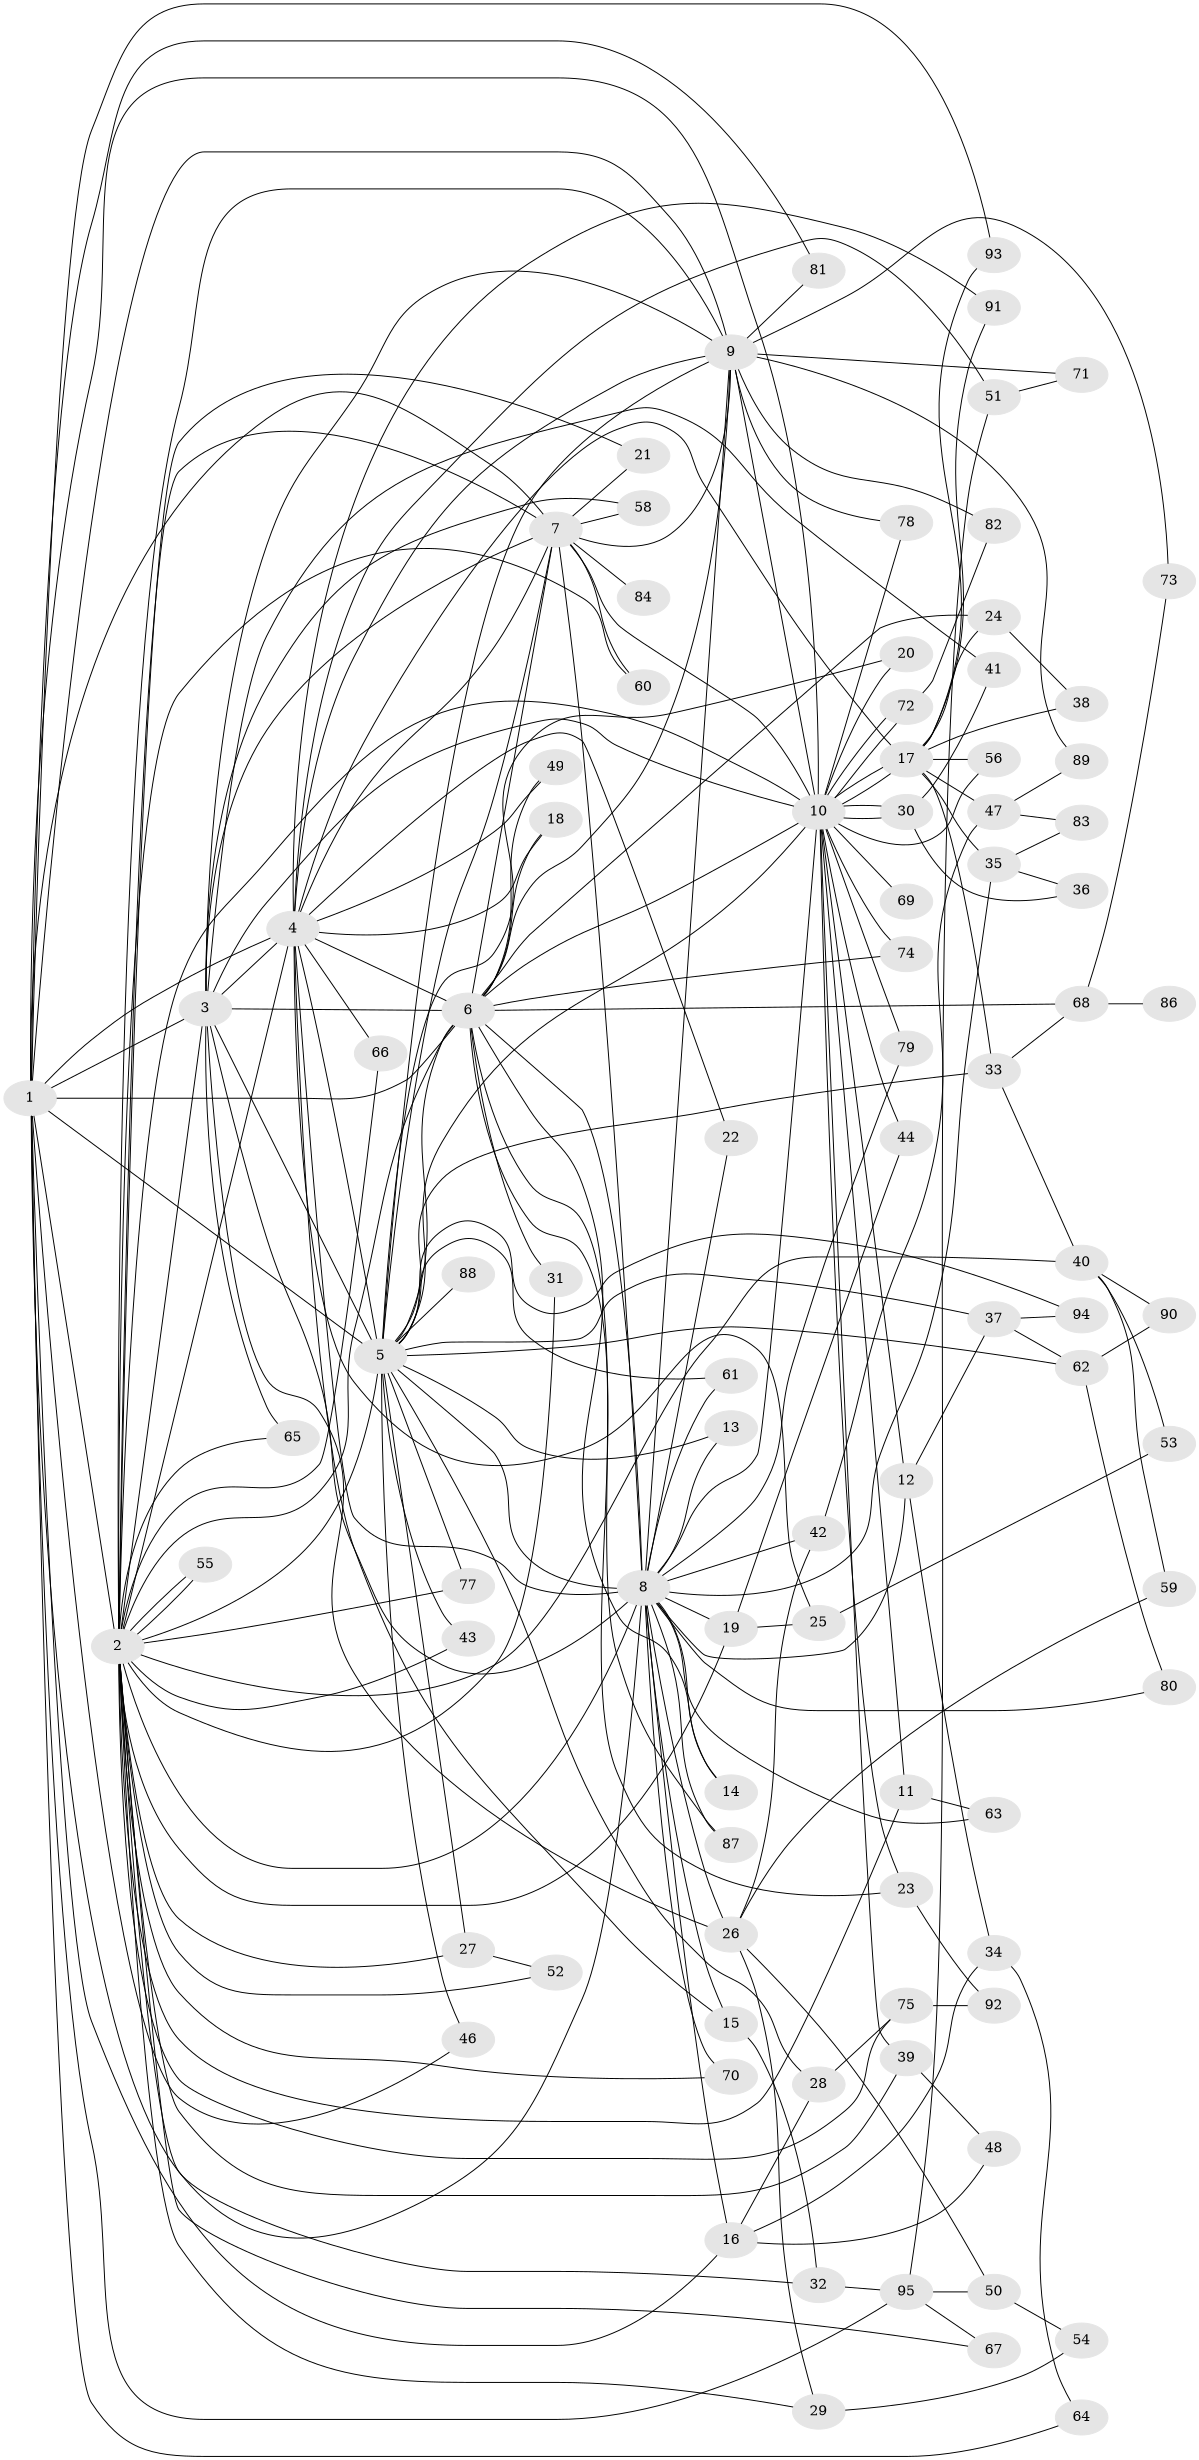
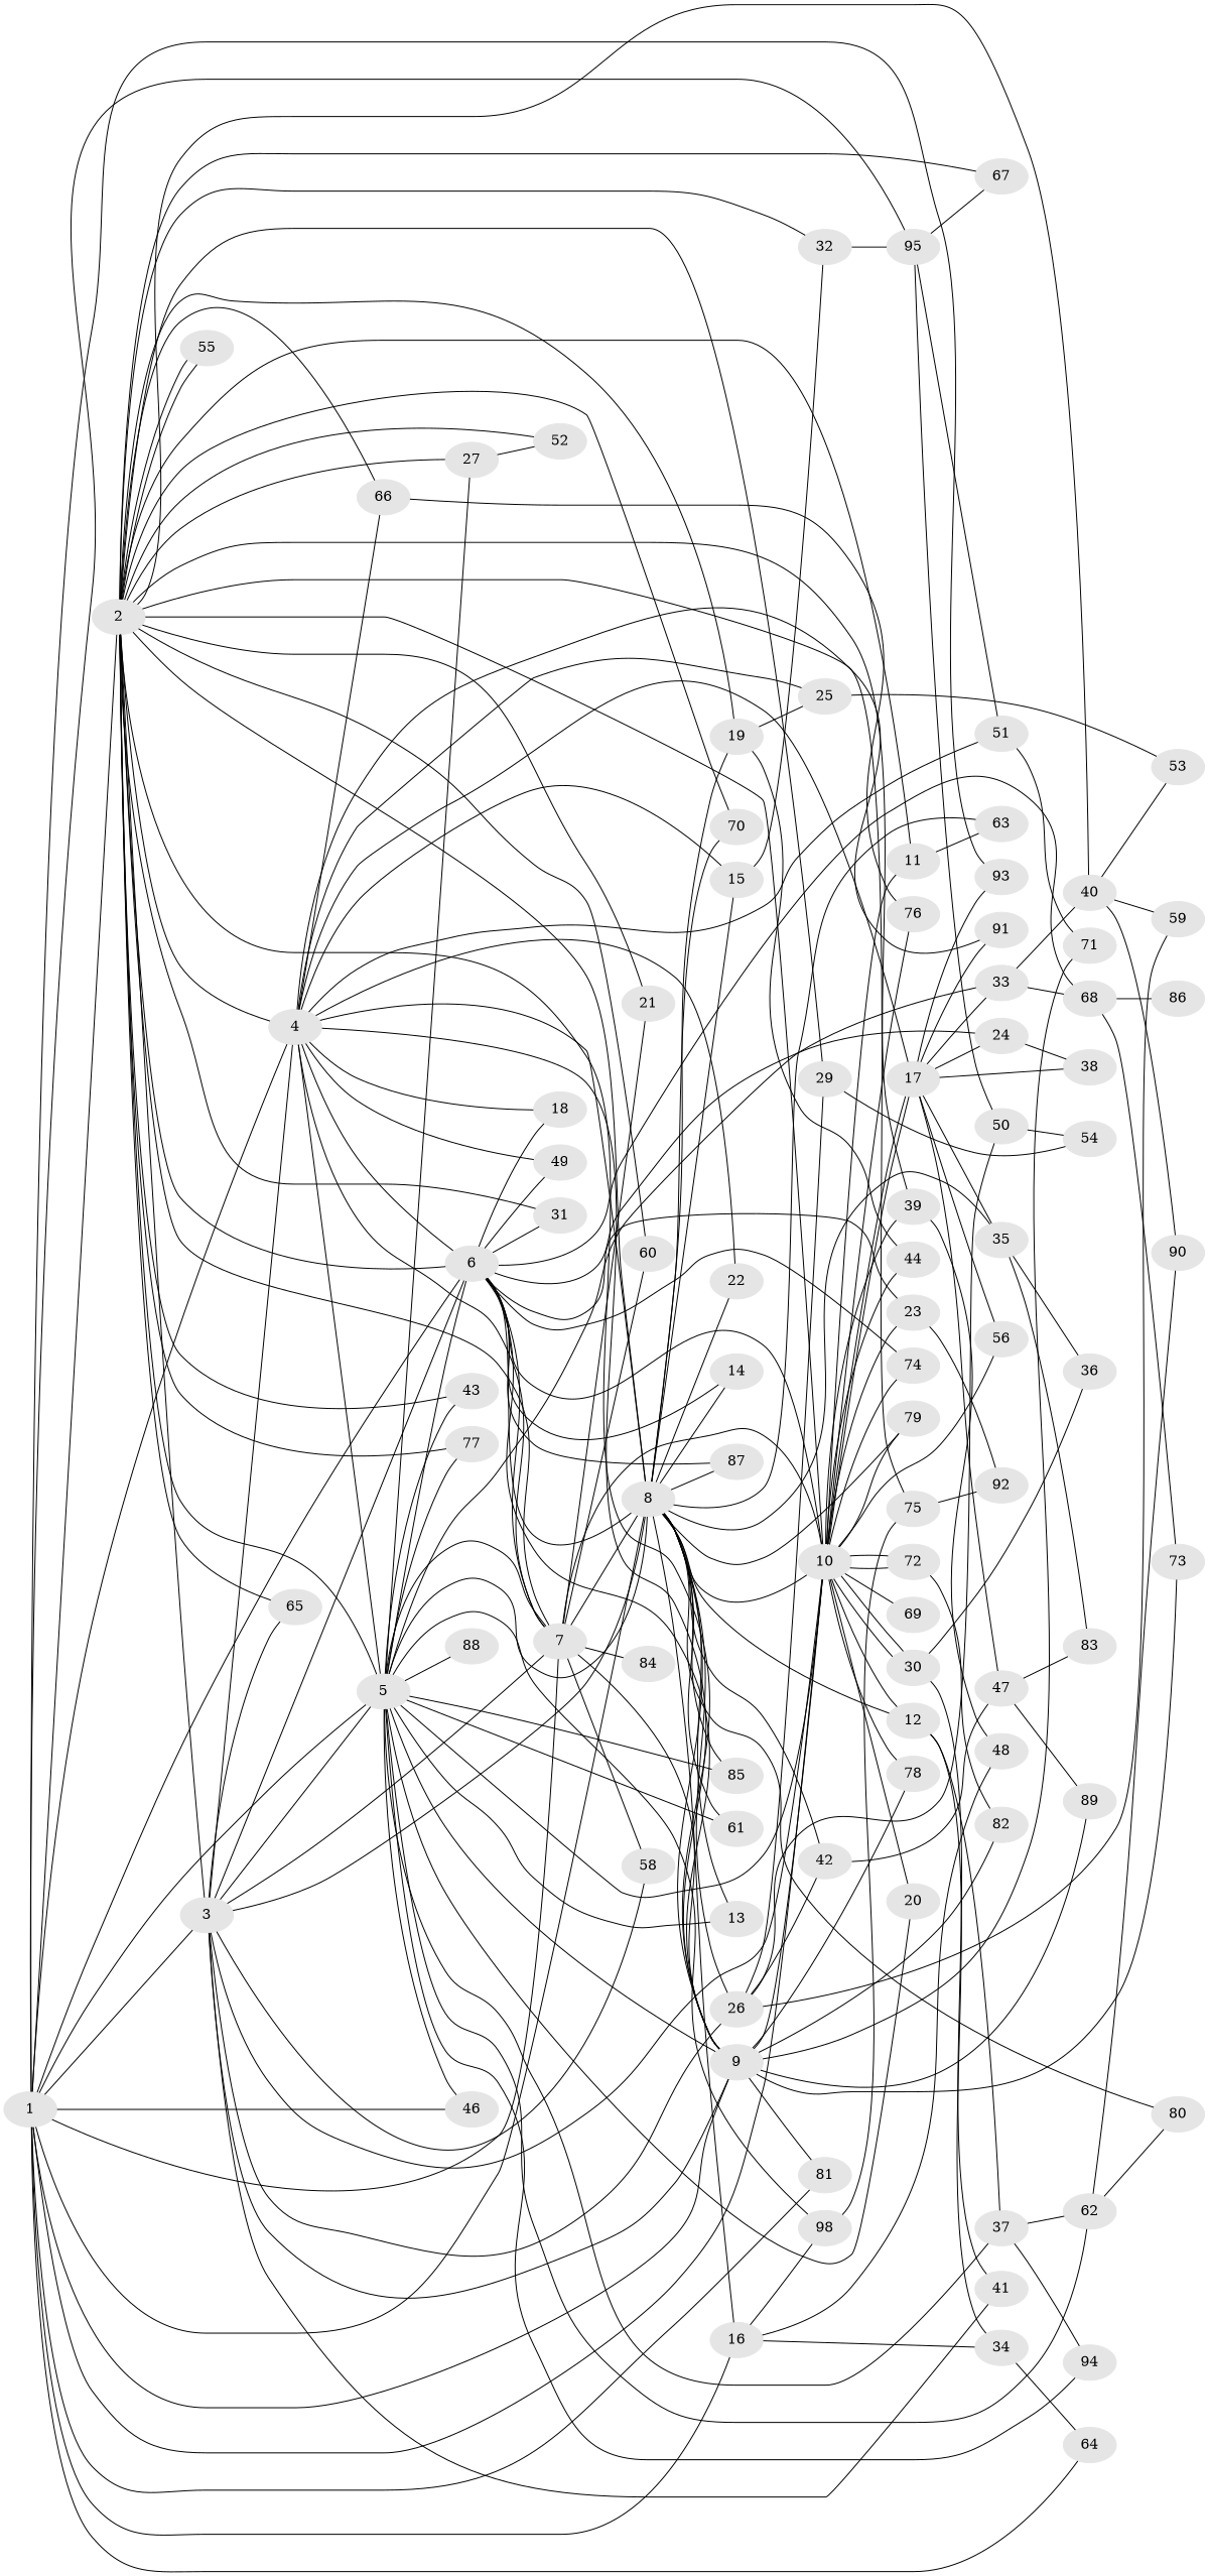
  graph {
    rankdir=LR
    node [color=gray90 style=filled]
    1
    2
    3
    4
    5
    6
    7
    8
    9
    10
    16
    n12 [label=95]
    46
    64
    81
    93
    11
    19
    21
    27
    29
    31
    32
    39
    40
    43
    52
    55
    60
    65
    66
    67
    70
    75
    77
    26
    41
    58
    15
    18
    22
    25
    49
    51
    91
    17
    13
    20
-   28
+   28 [label=98]
    33
    37
    61
    62
+   85
    88
    94
    14
    23
    24
    68
    74
    87
    84
    12
    35
    42
    63
    79
    80
    71
    73
    78
    82
    89
    30
    44
    56
    69
    72
+   76
    34
    48
    50
    54
    53
    59
    90
    92
    38
    86
    36
    83
    47
    1 -- 2
    1 -- 3
    1 -- 4
    1 -- 5
    1 -- 6
    1 -- 7
    1 -- 8
    1 -- 9
    1 -- 10
    1 -- 16
    1 -- n12
    1 -- 46
    1 -- 64
    1 -- 81
    1 -- 93
    2 -- 3
    2 -- 4
    2 -- 5
    2 -- 6
    2 -- 7
    2 -- 8
    2 -- 9
    2 -- 10
    2 -- 11
    2 -- 19
    2 -- 21
    2 -- 27
    2 -- 29
    2 -- 31
    2 -- 32
    2 -- 39
    2 -- 40
    2 -- 43
    2 -- 52
    2 -- 55
    2 -- 55
    2 -- 60
    2 -- 65
    2 -- 66
    2 -- 67
    2 -- 70
    2 -- 75
    2 -- 77
    3 -- 4
    3 -- 5
    3 -- 6
    3 -- 7
    3 -- 8
    3 -- 9
    3 -- 10
    3 -- 65
    3 -- 26
    3 -- 41
    3 -- 58
    4 -- 5
    4 -- 6
    4 -- 7
    4 -- 8
    4 -- 9
    4 -- 66
    4 -- 15
    4 -- 18
    4 -- 22
    4 -- 25
    4 -- 49
    4 -- 51
    4 -- 91
    4 -- 17
    5 -- 6
    5 -- 7
    5 -- 8
    5 -- 9
    5 -- 10
    5 -- 46
    5 -- 27
    5 -- 43
    5 -- 77
    5 -- 13
    5 -- 20
    5 -- 28
    5 -- 33
    5 -- 37
    5 -- 61
    5 -- 62
+   5 -- 85
    5 -- 88
    5 -- 94
    6 -- 7
    6 -- 8
    6 -- 9
    6 -- 10
    6 -- 31
    6 -- 18
    6 -- 49
    6 -- 14
    6 -- 23
    6 -- 24
    6 -- 68
    6 -- 74
    6 -- 87
    7 -- 8
    7 -- 9
    7 -- 10
    7 -- 21
    7 -- 60
    7 -- 58
    7 -- 84
    8 -- 9
    8 -- 10
    8 -- 16
    8 -- 19
    8 -- 70
    8 -- 26
    8 -- 15
    8 -- 22
    8 -- 13
    8 -- 61
+   8 -- 85
    8 -- 14
    8 -- 87
    8 -- 12
    8 -- 35
    8 -- 42
    8 -- 63
    8 -- 79
    8 -- 80
    9 -- 10
    9 -- 81
    9 -- 71
    9 -- 73
    9 -- 78
    9 -- 82
    9 -- 89
    10 -- 11
    10 -- 39
    10 -- 17
    10 -- 17
    10 -- 20
    10 -- 23
    10 -- 74
    10 -- 12
    10 -- 79
    10 -- 78
    10 -- 30
    10 -- 30
    10 -- 44
    10 -- 56
    10 -- 69
    10 -- 72
    10 -- 72
+   10 -- 76
    16 -- 28
    16 -- 34
    16 -- 48
    n12 -- 67
    n12 -- 51
    n12 -- 50
    11 -- 63
    19 -- 25
    19 -- 44
    27 -- 52
    29 -- 54
    32 -- n12
    39 -- 48
    40 -- 53
    40 -- 59
    40 -- 90
+   66 -- 76
    75 -- 92
    26 -- 29
    26 -- 42
    26 -- 50
    26 -- 59
    15 -- 32
    25 -- 53
    51 -- 71
    17 -- 93
    17 -- 91
    17 -- 33
    17 -- 24
    17 -- 35
    17 -- 56
    17 -- 38
    17 -- 47
    28 -- 75
    33 -- 40
    33 -- 68
    37 -- 62
    37 -- 94
    62 -- 80
    62 -- 90
    23 -- 92
    24 -- 38
    68 -- 73
    68 -- 86
    12 -- 37
    12 -- 34
    35 -- 36
    35 -- 83
    42 -- 47
    30 -- 41
    30 -- 36
    72 -- 82
    34 -- 64
    50 -- 54
    47 -- 89
    47 -- 83
  }
